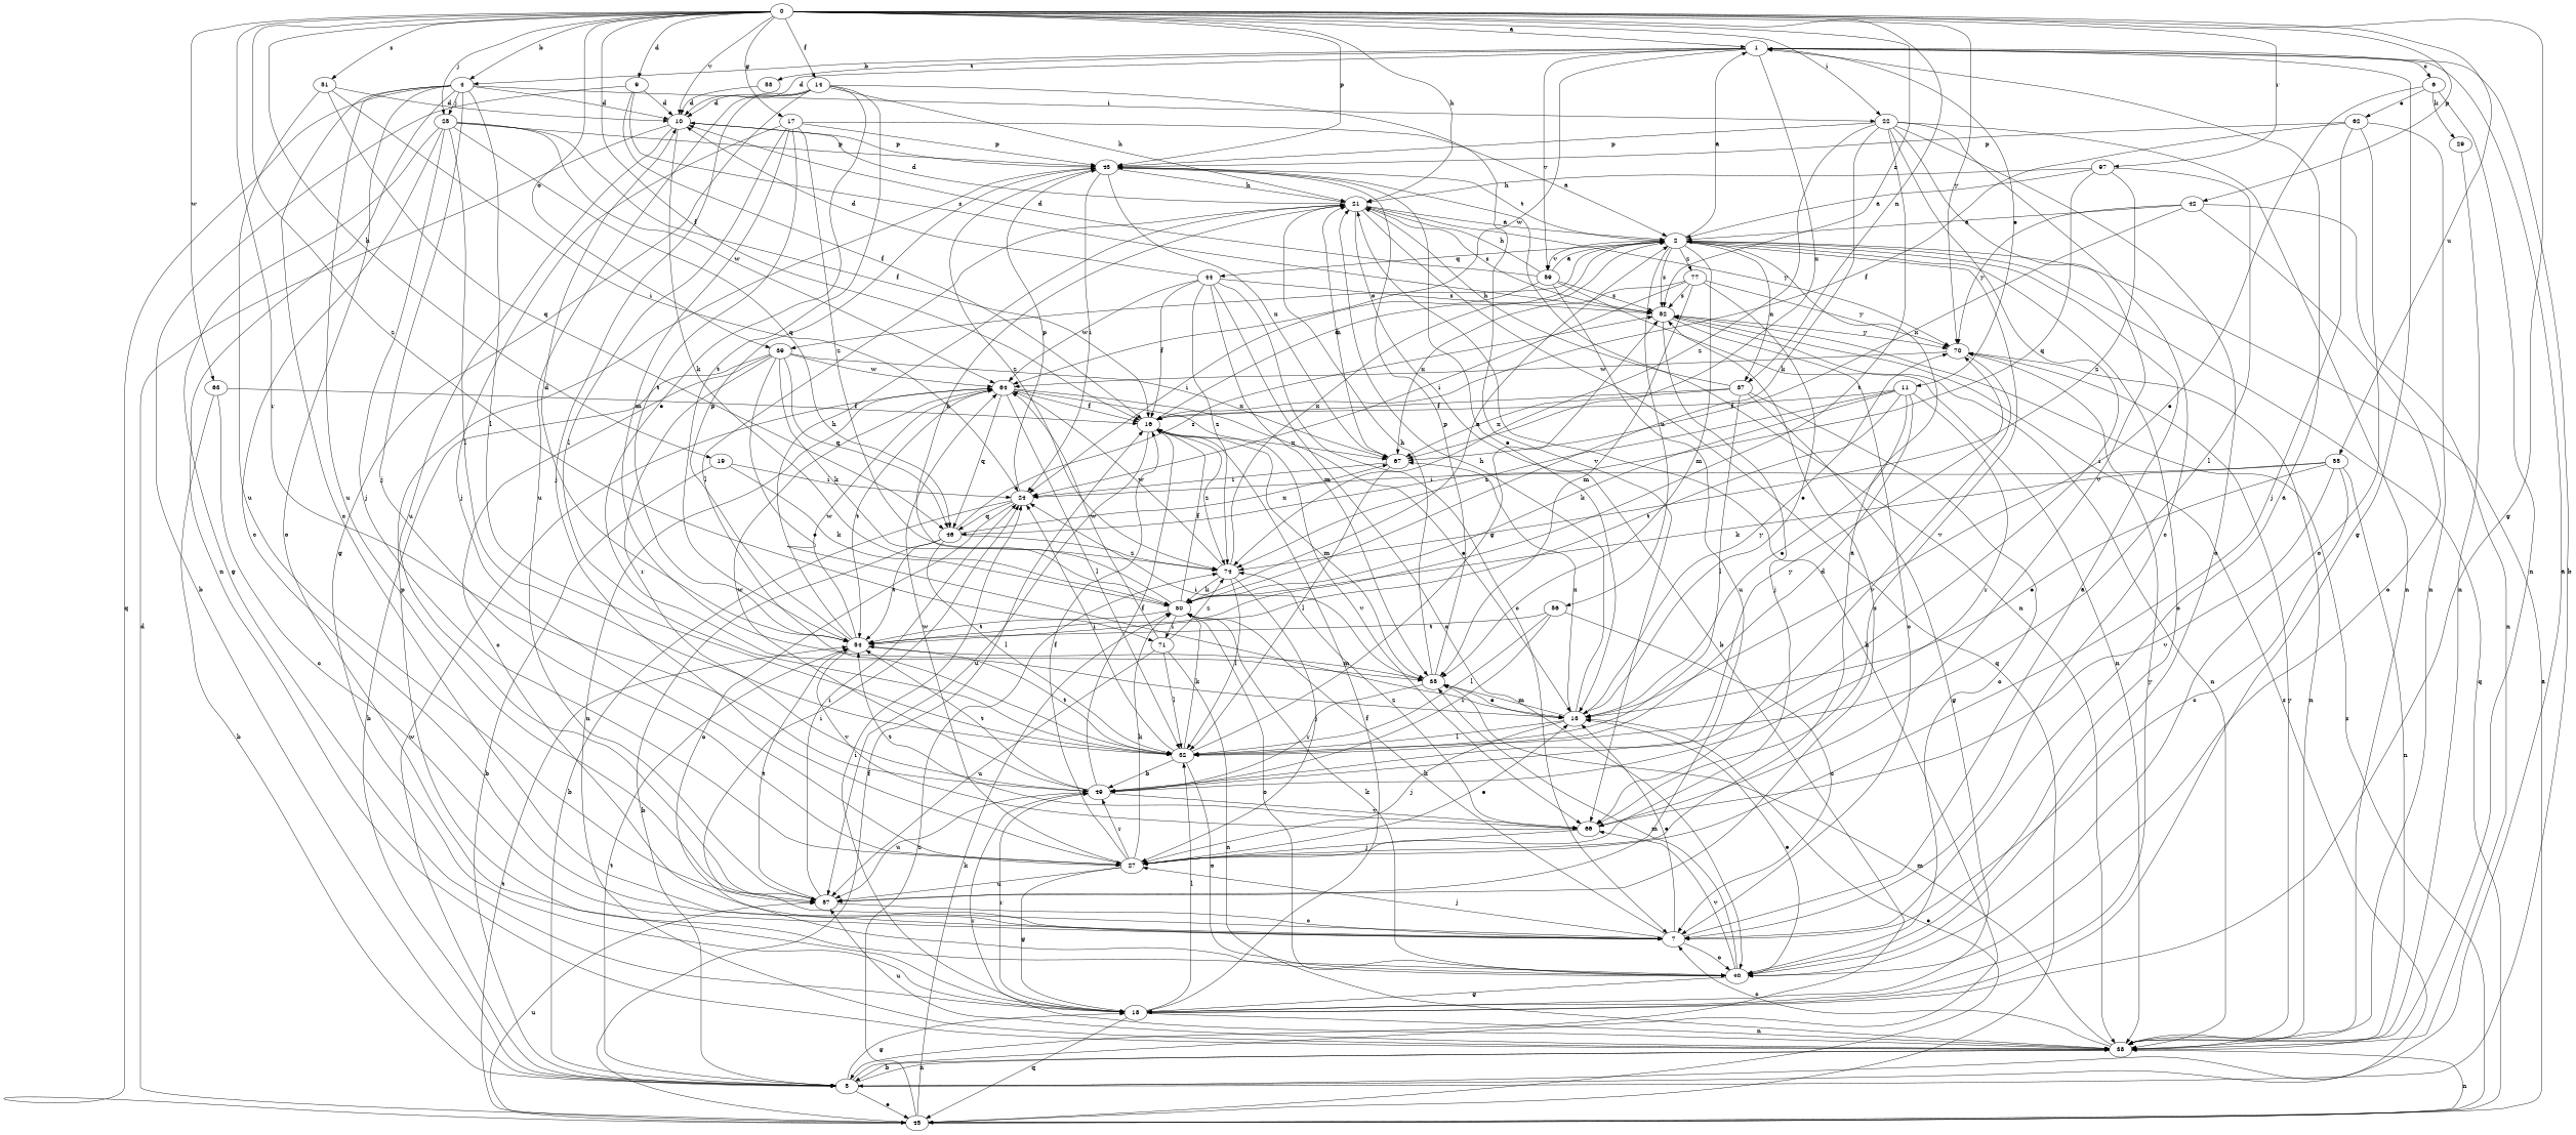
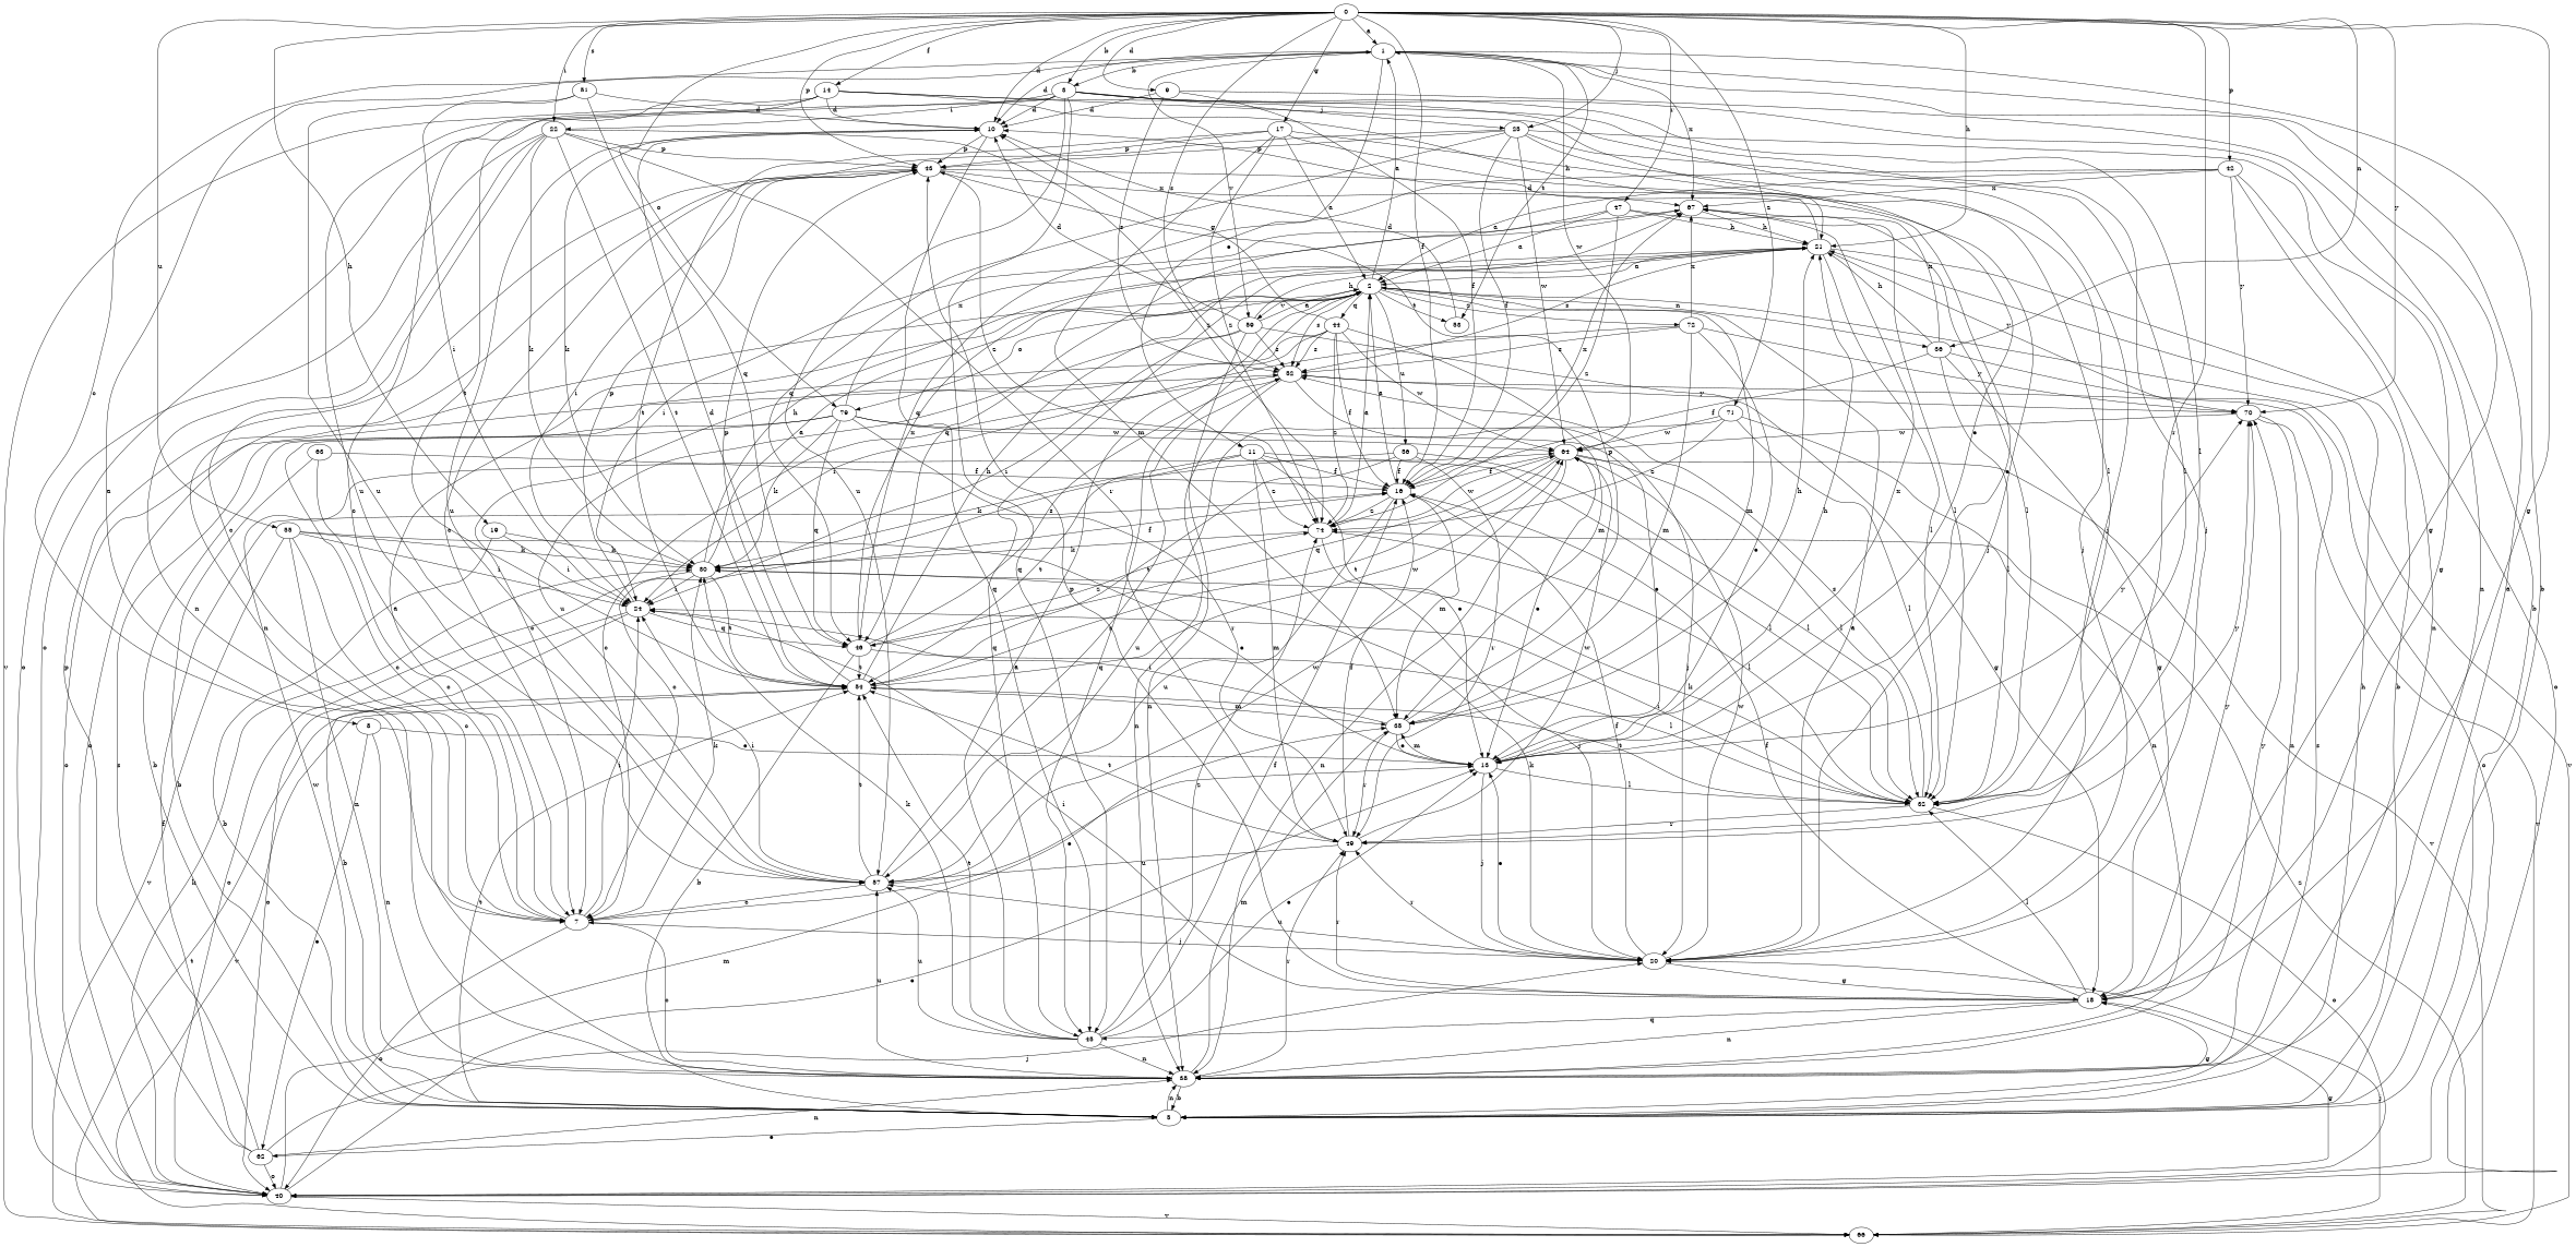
  strict digraph {
    0
    1
-   4
+   4 [label=3]
    9
    10
    14
    16
    17
    18
    19
    21
    22
    25
-   37
-   39
+   37 [label=36]
+   39 [label=79]
    42
    43
-   47 [label=97]
+   47
    49
    51
    52
    55
    63
    70
    71
    5
-   6
+   6 [label=8]
    11
    53
    59
    64
    67
    40
    45
    7
-   27
+   27 [label=20]
    32
    38
    57
    30
    n41 [label=66]
    54
    13
    2
    35
    74
    24
    46
    n49 [label=62]
-   29
    44
    56
-   72 [label=77]
+   72
    0 -> 1 [label=a]
    0 -> 4 [label=b]
    0 -> 9 [label=d]
-   0 -> 10 [label=v]
+   0 -> 10 [label=d]
    0 -> 14 [label=f]
    0 -> 16 [label=f]
    0 -> 17 [label=g]
    0 -> 18 [label=g]
    0 -> 19 [label=h]
    0 -> 21 [label=h]
    0 -> 22 [label=i]
    0 -> 25 [label=j]
    0 -> 37 [label=n]
    0 -> 39 [label=o]
    0 -> 42 [label=p]
    0 -> 43 [label=p]
    0 -> 47 [label=r]
    0 -> 49 [label=r]
    0 -> 51 [label=s]
    0 -> 52 [label=s]
    0 -> 55 [label=u]
-   0 -> 63 [label=w]
    0 -> 70 [label=y]
    0 -> 71 [label=z]
    1 -> 4 [label=b]
    1 -> 10 [label=d]
    1 -> 18 [label=g]
    1 -> 5 [label=b]
    1 -> 6 [label=c]
    1 -> 11 [label=e]
    1 -> 53 [label=t]
    1 -> 59 [label=v]
    1 -> 64 [label=w]
    1 -> 67 [label=x]
    4 -> 10 [label=d]
    4 -> 22 [label=i]
    4 -> 25 [label=j]
    4 -> 40 [label=o]
    4 -> 45 [label=q]
    4 -> 7 [label=c]
    4 -> 27 [label=j]
    4 -> 32 [label=l]
    4 -> 38 [label=n]
    4 -> 57 [label=u]
    9 -> 10 [label=d]
    9 -> 16 [label=f]
    9 -> 52 [label=s]
    9 -> 5 [label=b]
    10 -> 43 [label=p]
-   10 -> 45 [label=d]
+   10 -> 45 [label=q]
    10 -> 57 [label=u]
    10 -> 30 [label=k]
    14 -> 10 [label=d]
-   14 -> 18 [label=g]
+   59 -> 18 [label=g]
    14 -> 21 [label=h]
    14 -> 27 [label=j]
    14 -> 57 [label=u]
    14 -> n41 [label=v]
    14 -> 54 [label=t]
    14 -> 13 [label=e]
    16 -> 67 [label=x]
    16 -> 57 [label=u]
    16 -> 2 [label=a]
    16 -> 35 [label=m]
    16 -> 74 [label=z]
    17 -> 43 [label=p]
    17 -> 27 [label=j]
    17 -> 32 [label=l]
    17 -> 54 [label=t]
    17 -> 2 [label=a]
    17 -> 35 [label=m]
    17 -> 74 [label=z]
    18 -> 16 [label=f]
    18 -> 43 [label=p]
    18 -> 49 [label=r]
    18 -> 70 [label=y]
    18 -> 45 [label=q]
    18 -> 32 [label=l]
    18 -> 38 [label=n]
    18 -> 24 [label=i]
    19 -> 5 [label=b]
    19 -> 30 [label=k]
    19 -> 24 [label=i]
    21 -> 10 [label=d]
    21 -> 52 [label=s]
    21 -> 70 [label=y]
    21 -> 5 [label=b]
    21 -> 45 [label=q]
    21 -> 32 [label=l]
    21 -> 2 [label=a]
    22 -> 43 [label=p]
-   22 -> 49 [label=i]
+   22 -> 49 [label=r]
    22 -> 40 [label=o]
    22 -> 7 [label=c]
    22 -> 38 [label=n]
    22 -> 30 [label=k]
-   22 -> n41 [label=v]
    22 -> 54 [label=t]
    22 -> 74 [label=z]
    25 -> 16 [label=f]
    25 -> 18 [label=g]
    25 -> 43 [label=p]
    25 -> 64 [label=w]
    25 -> 7 [label=c]
    25 -> 27 [label=j]
    25 -> 32 [label=l]
    25 -> 46 [label=q]
    37 -> 16 [label=f]
    37 -> 18 [label=g]
    37 -> 21 [label=h]
    37 -> 67 [label=x]
    37 -> 40 [label=o]
    37 -> 32 [label=l]
    39 -> 49 [label=r]
    39 -> 5 [label=b]
    39 -> 64 [label=w]
    39 -> 67 [label=x]
    39 -> 7 [label=c]
    39 -> 30 [label=k]
    39 -> 13 [label=e]
    39 -> 46 [label=q]
    42 -> 70 [label=y]
    42 -> 67 [label=x]
    42 -> 40 [label=o]
    42 -> 38 [label=n]
    42 -> 2 [label=a]
-   43 -> 21 [label=h]
+   42 -> 46 [label=q]
    43 -> 67 [label=x]
    43 -> 38 [label=n]
    43 -> 13 [label=e]
    43 -> 74 [label=z]
    43 -> 24 [label=i]
    47 -> 21 [label=h]
    47 -> 32 [label=l]
    47 -> 2 [label=a]
    47 -> 74 [label=z]
    47 -> 46 [label=q]
    49 -> 16 [label=f]
    49 -> 70 [label=y]
    49 -> 64 [label=w]
    49 -> 57 [label=u]
-   49 -> n41 [label=v]
    49 -> 54 [label=t]
    51 -> 10 [label=d]
    51 -> 57 [label=u]
    51 -> 24 [label=i]
    51 -> 46 [label=q]
    52 -> 70 [label=y]
    52 -> 7 [label=c]
    52 -> 27 [label=j]
    52 -> 38 [label=n]
    55 -> 7 [label=c]
    55 -> 38 [label=n]
    55 -> 30 [label=k]
    55 -> n41 [label=v]
    55 -> 13 [label=e]
    55 -> 24 [label=i]
    63 -> 16 [label=f]
    63 -> 5 [label=b]
    63 -> 7 [label=c]
    70 -> 64 [label=w]
    70 -> 38 [label=n]
    70 -> n41 [label=v]
    71 -> 64 [label=w]
    71 -> 32 [label=l]
    71 -> 38 [label=n]
    71 -> 57 [label=u]
    71 -> 74 [label=z]
    5 -> 1 [label=a]
    5 -> 18 [label=g]
    5 -> 21 [label=h]
    5 -> 52 [label=s]
    5 -> 64 [label=w]
    5 -> 38 [label=n]
    5 -> 54 [label=t]
-   5 -> 45 [label=e]
+   5 -> n49 [label=e]
    6 -> 38 [label=n]
    6 -> 13 [label=e]
    6 -> n49 [label=e]
-   6 -> 29 [label=k]
    11 -> 16 [label=f]
-   11 -> 49 [label=r]
-   11 -> 32 [label=d]
+   11 -> 49 [label=m]
+   11 -> 32 [label=l]
    11 -> 30 [label=k]
    11 -> 54 [label=t]
    11 -> 13 [label=e]
    11 -> 74 [label=z]
    53 -> 10 [label=d]
    59 -> 10 [label=d]
    59 -> 21 [label=h]
    59 -> 52 [label=s]
    59 -> 38 [label=n]
    59 -> 57 [label=u]
    59 -> 2 [label=a]
    59 -> 24 [label=i]
    64 -> 16 [label=f]
    64 -> 32 [label=l]
    64 -> 38 [label=n]
    64 -> n41 [label=v]
    64 -> 54 [label=t]
    64 -> 13 [label=e]
    64 -> 46 [label=q]
    67 -> 21 [label=h]
    67 -> 32 [label=l]
    67 -> 24 [label=i]
    40 -> 18 [label=g]
    40 -> 30 [label=k]
    40 -> n41 [label=v]
    40 -> 13 [label=e]
    40 -> 35 [label=m]
    45 -> 16 [label=f]
-   45 -> 52 [label=s]
+   n49 -> 52 [label=s]
    45 -> 38 [label=n]
    45 -> 57 [label=u]
    45 -> 30 [label=k]
    45 -> 54 [label=t]
    45 -> 13 [label=e]
    45 -> 2 [label=a]
    45 -> 74 [label=z]
    7 -> 1 [label=a]
    7 -> 40 [label=o]
    7 -> 27 [label=j]
    7 -> 30 [label=k]
    7 -> 13 [label=e]
    7 -> 2 [label=a]
    7 -> 24 [label=i]
    27 -> 16 [label=f]
    27 -> 18 [label=g]
    27 -> 49 [label=r]
    27 -> 64 [label=w]
    27 -> 57 [label=u]
    27 -> 30 [label=k]
    27 -> 13 [label=e]
    27 -> 2 [label=a]
-   32 -> 49 [label=b]
-   32 -> 52 [label=g]
+   32 -> 49 [label=r]
+   32 -> 52 [label=s]
    32 -> 40 [label=o]
    32 -> 30 [label=k]
    32 -> 54 [label=t]
    32 -> 24 [label=i]
    38 -> 49 [label=r]
    38 -> 70 [label=y]
    38 -> 5 [label=b]
    38 -> 7 [label=c]
    38 -> 57 [label=u]
    38 -> 35 [label=m]
    57 -> 52 [label=s]
+   57 -> 64 [label=w]
    57 -> 7 [label=c]
    57 -> 54 [label=t]
    57 -> 24 [label=i]
    30 -> 16 [label=f]
    30 -> 21 [label=h]
    30 -> 40 [label=o]
    30 -> 54 [label=t]
    30 -> 2 [label=a]
-   30 -> 71 [label=i]
+   30 -> 24 [label=i]
    n41 -> 27 [label=j]
    n41 -> 54 [label=t]
    n41 -> 74 [label=z]
    54 -> 10 [label=d]
    54 -> 21 [label=h]
    54 -> 43 [label=p]
    54 -> 64 [label=w]
    54 -> n41 [label=v]
    54 -> 35 [label=m]
    13 -> 21 [label=h]
    13 -> 70 [label=y]
    13 -> 67 [label=x]
    13 -> 27 [label=j]
    13 -> 32 [label=l]
    13 -> 35 [label=m]
    2 -> 1 [label=a]
    2 -> 37 [label=n]
    2 -> 39 [label=o]
    2 -> 52 [label=s]
-   2 -> 43 [label=t]
+   2 -> 53 [label=t]
    2 -> 59 [label=v]
    2 -> 40 [label=o]
    2 -> 45 [label=q]
    2 -> n41 [label=v]
    2 -> 35 [label=m]
    2 -> 44 [label=q]
    2 -> 56 [label=u]
    2 -> 72 [label=z]
    35 -> 21 [label=h]
    35 -> 43 [label=p]
    35 -> 49 [label=r]
    35 -> 13 [label=e]
    35 -> 24 [label=i]
    74 -> 64 [label=w]
    74 -> 27 [label=j]
    74 -> 32 [label=l]
    74 -> 30 [label=k]
-   74 -> 2 [label=x]
+   74 -> 2 [label=a]
    24 -> 43 [label=p]
    24 -> 5 [label=b]
    24 -> 40 [label=o]
    24 -> 46 [label=q]
    46 -> 52 [label=s]
    46 -> 5 [label=b]
    46 -> 67 [label=x]
    46 -> 32 [label=l]
    46 -> 54 [label=t]
    46 -> 74 [label=z]
    n49 -> 16 [label=f]
    n49 -> 43 [label=p]
    n49 -> 40 [label=o]
    n49 -> 27 [label=j]
    n49 -> 38 [label=n]
-   29 -> 38 [label=n]
-   44 -> 10 [label=d]
+   44 -> 10 [label=g]
    44 -> 16 [label=f]
    44 -> 52 [label=s]
    44 -> 64 [label=w]
    44 -> 40 [label=o]
    44 -> 7 [label=c]
    44 -> 35 [label=m]
    44 -> 74 [label=z]
+   56 -> 16 [label=f]
    56 -> 49 [label=r]
    56 -> 7 [label=c]
    56 -> 32 [label=l]
    56 -> 54 [label=t]
    72 -> 52 [label=s]
    72 -> 70 [label=y]
    72 -> 67 [label=x]
    72 -> 13 [label=e]
    72 -> 35 [label=m]
    72 -> 24 [label=i]
  }
